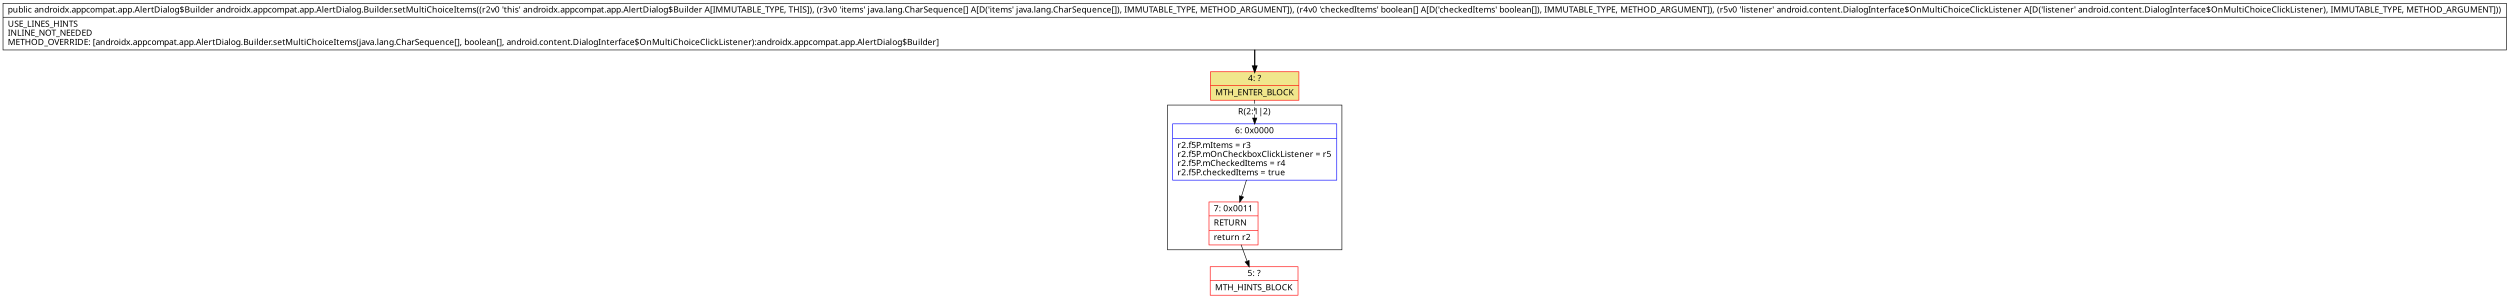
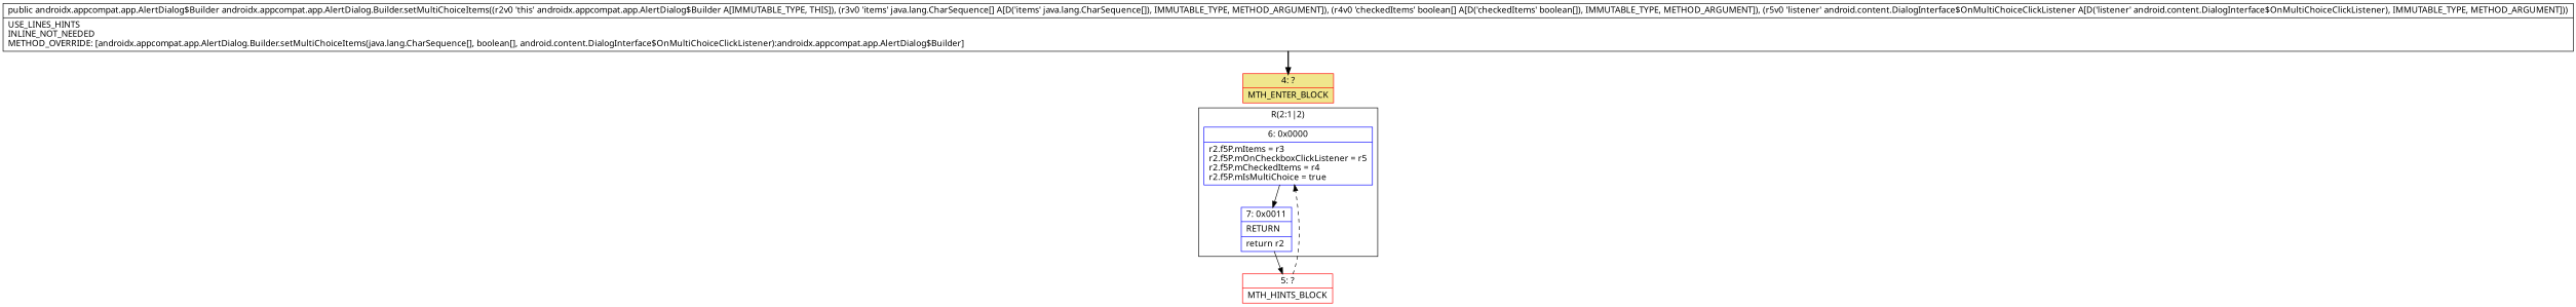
  digraph {
    fontname="Noto Sans"
    node [color=blue fillcolor=white fontname="Noto Sans" shape=record style=filled]
    edge [fontname="Noto Sans" style=solid]
-   n1 [label="{6\:\ 0x0000|r2.f5P.mItems = r3\lr2.f5P.mOnCheckboxClickListener = r5\lr2.f5P.mCheckedItems = r4\lr2.f5P.checkedItems = true\l}"]
-   n2 [color=red label="{7\:\ 0x0011|RETURN\l|return r2\l}"]
+   n1 [label="{6\:\ 0x0000|r2.f5P.mItems = r3\lr2.f5P.mOnCheckboxClickListener = r5\lr2.f5P.mCheckedItems = r4\lr2.f5P.mIsMultiChoice = true\l}"]
+   n2 [label="{7\:\ 0x0011|RETURN\l|return r2\l}"]
    n3 [color=red label="{5\:\ ?|MTH_HINTS_BLOCK\l}"]
    n4 [color=red fillcolor=khaki label="{4\:\ ?|MTH_ENTER_BLOCK\l}"]
    n5 [label="{public androidx.appcompat.app.AlertDialog$Builder androidx.appcompat.app.AlertDialog.Builder.setMultiChoiceItems((r2v0 'this' androidx.appcompat.app.AlertDialog$Builder A[IMMUTABLE_TYPE, THIS]), (r3v0 'items' java.lang.CharSequence[] A[D('items' java.lang.CharSequence[]), IMMUTABLE_TYPE, METHOD_ARGUMENT]), (r4v0 'checkedItems' boolean[] A[D('checkedItems' boolean[]), IMMUTABLE_TYPE, METHOD_ARGUMENT]), (r5v0 'listener' android.content.DialogInterface$OnMultiChoiceClickListener A[D('listener' android.content.DialogInterface$OnMultiChoiceClickListener), IMMUTABLE_TYPE, METHOD_ARGUMENT]))  | USE_LINES_HINTS\lINLINE_NOT_NEEDED\lMETHOD_OVERRIDE: [androidx.appcompat.app.AlertDialog.Builder.setMultiChoiceItems(java.lang.CharSequence[], boolean[], android.content.DialogInterface$OnMultiChoiceClickListener):androidx.appcompat.app.AlertDialog$Builder]\l}" color=""]
    subgraph cluster_1 {
      label="R(2:1|2)"
      n1
      n2
    }
    n1 -> n2
    n2 -> n3
-   n4 -> n1 [style=dashed]
+   n3 -> n1 [style=dashed]
    n5 -> n4 [style=bold]
  }
